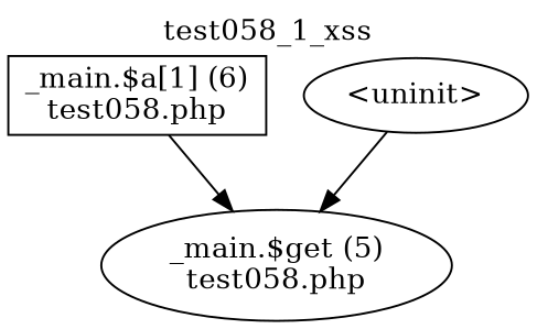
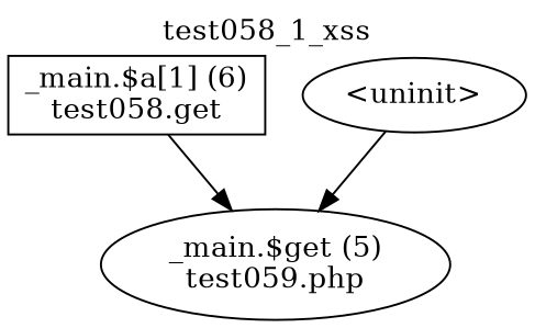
  digraph {
    label=test058_1_xss
    labelloc=t
    node [shape=ellipse]
-   n1 [label="_main.$a[1] (6)\ntest058.php" shape=box]
-   n2 [label="_main.$get (5)\ntest058.php"]
+   n1 [label="_main.$a[1] (6)\ntest058.get" shape=box]
+   n2 [label="_main.$get (5)\ntest059.php"]
    n3 [label="<uninit>"]
    n1 -> n2
    n3 -> n2
  }
